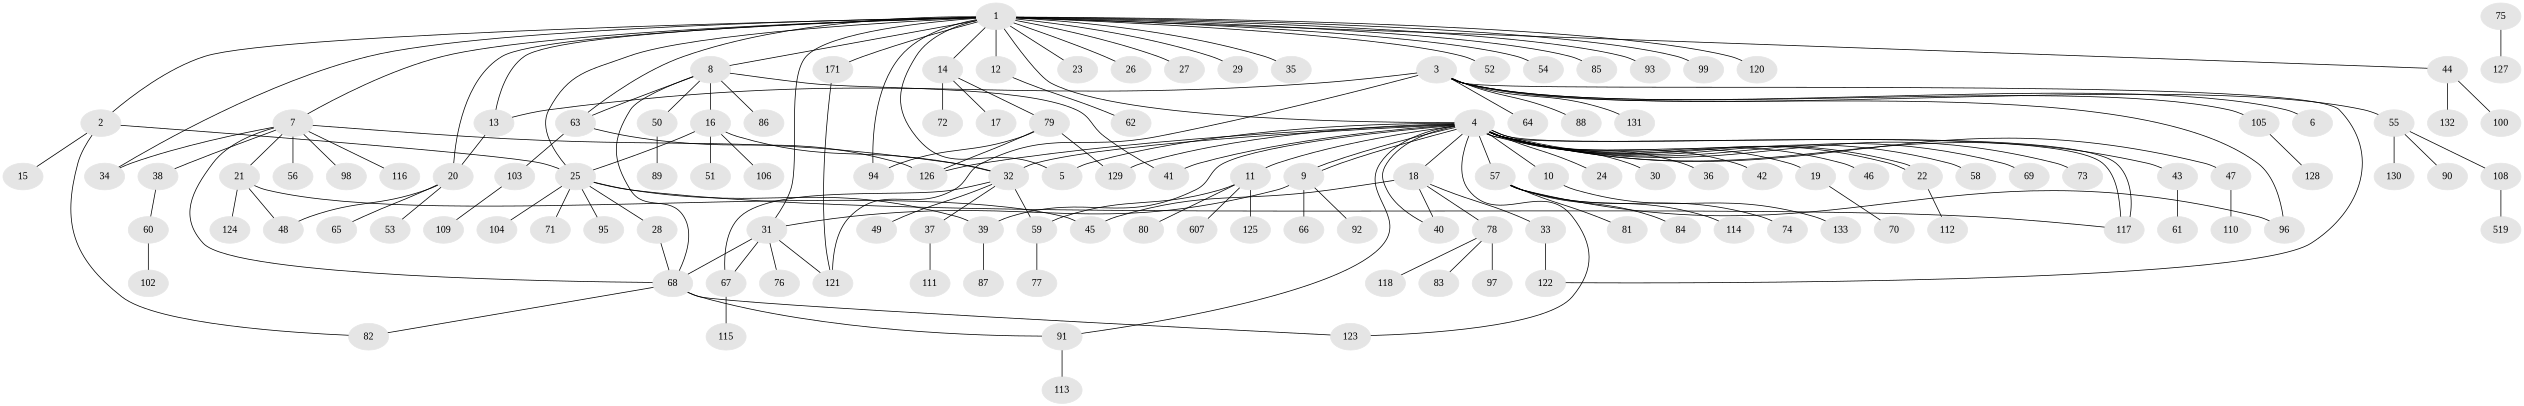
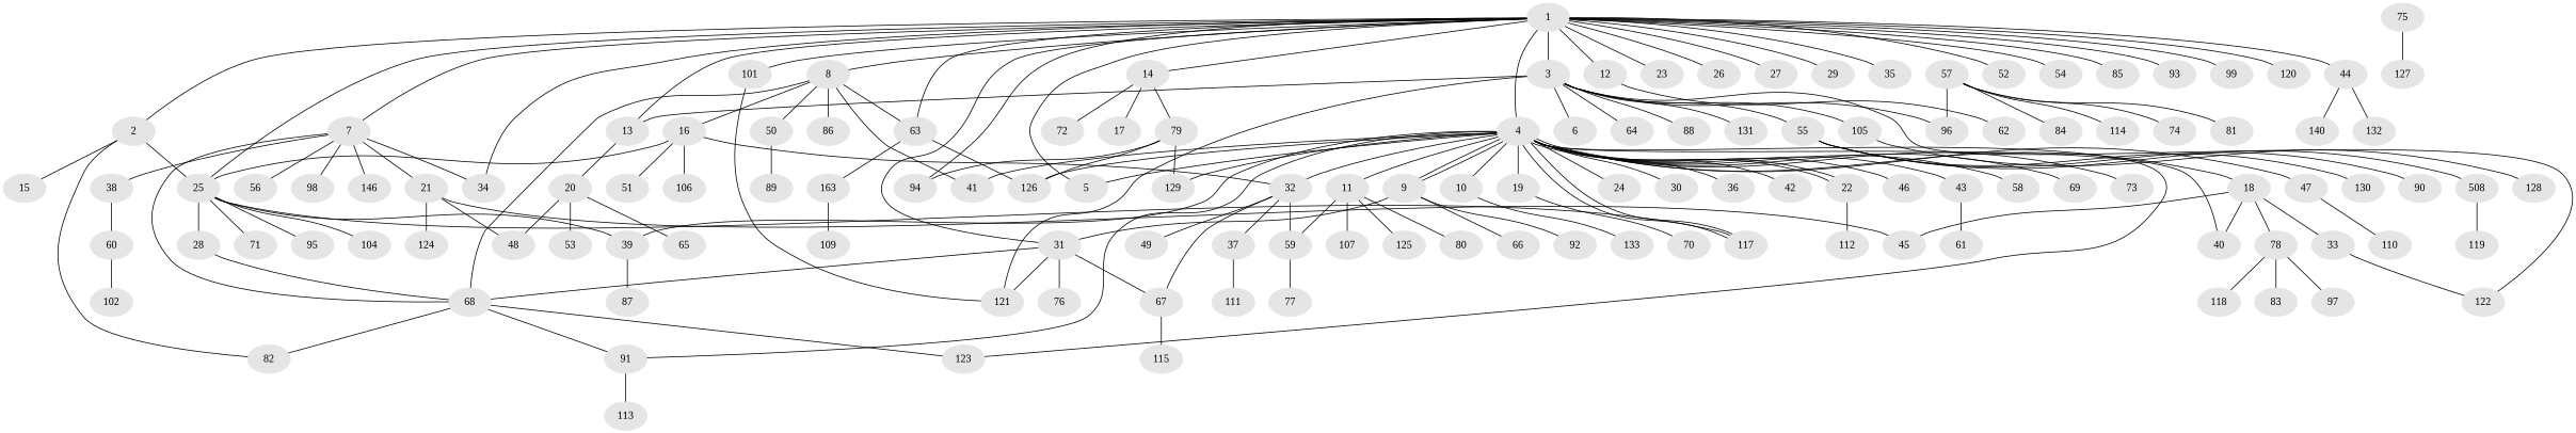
  graph {
    fontname="Liberation Serif"
    node [color=gray90 fontname="Liberation Serif" style=filled]
    edge [fontname="Liberation Serif"]
    1
    2
    3
    4
    5
    7
    8
    12
    13
    14
    23
    25
    26
    27
    29
    31
    34
    35
    44
    52
    54
    63
    85
    93
    94
    99
-   101 [label=171]
+   101
    120
    15
    82
    6
    55
    64
    88
    96
    105
    121
    122
    131
    9
    10
    11
    18
    19
    22
    24
    30
    32
    36
    39
    41
    42
    43
    46
    47
    57
    58
    69
    73
    91
    117
    123
    126
    129
    40
    21
    38
    56
    68
    98
-   116
+   116 [label=146]
    16
    50
    86
    62
    20
    17
    72
    79
    28
    71
    95
    104
    67
    76
-   100
+   100 [label=140]
    132
-   103
+   103 [label=163]
    90
-   108
+   108 [label=508]
    130
    128
    66
    92
    133
    59
    80
-   107 [label=607]
+   107
    125
    33
    45
    78
    70
    112
    37
    49
    87
    61
    110
    74
    81
    84
    114
    75
    127
    113
    48
    124
    60
    51
    106
    89
    77
    53
    65
    83
    97
    118
    115
    111
    102
-   119 [label=519]
+   119
    109
    1 -- 2
-   1 -- 20
+   1 -- 3
    1 -- 4
    1 -- 5
    1 -- 7
    1 -- 8
    1 -- 12
    1 -- 13
    1 -- 14
    1 -- 23
    1 -- 25
    1 -- 26
    1 -- 27
    1 -- 29
    1 -- 31
    1 -- 34
    1 -- 35
    1 -- 44
    1 -- 52
    1 -- 54
    1 -- 63
    1 -- 85
    1 -- 93
    1 -- 94
    1 -- 99
    1 -- 101
    1 -- 120
    2 -- 25
    2 -- 15
    2 -- 82
    3 -- 13
    3 -- 6
    3 -- 55
    3 -- 64
    3 -- 88
    3 -- 96
    3 -- 105
    3 -- 121
    3 -- 122
    3 -- 131
    4 -- 5
    4 -- 9
    4 -- 9
    4 -- 10
    4 -- 11
    4 -- 18
    4 -- 19
    4 -- 22
    4 -- 22
    4 -- 24
    4 -- 30
    4 -- 32
    4 -- 36
    4 -- 39
    4 -- 41
    4 -- 42
    4 -- 43
    4 -- 46
    4 -- 47
-   4 -- 57
    4 -- 58
    4 -- 69
    4 -- 73
    4 -- 91
    4 -- 117
    4 -- 117
    4 -- 123
    4 -- 126
    4 -- 129
    4 -- 40
    7 -- 34
-   7 -- 32
    7 -- 21
    7 -- 38
    7 -- 56
    7 -- 68
    7 -- 98
    7 -- 116
    8 -- 63
    8 -- 41
    8 -- 68
    8 -- 16
    8 -- 50
    8 -- 86
    12 -- 62
    13 -- 20
    14 -- 17
    14 -- 72
    14 -- 79
    25 -- 39
    25 -- 117
    25 -- 28
    25 -- 71
    25 -- 95
    25 -- 104
    31 -- 121
    31 -- 68
    31 -- 67
    31 -- 76
    44 -- 100
    44 -- 132
    63 -- 126
    63 -- 103
    101 -- 121
    55 -- 90
    55 -- 108
    55 -- 130
    105 -- 128
    9 -- 31
    9 -- 66
    9 -- 92
    10 -- 133
    11 -- 59
    11 -- 80
    11 -- 107
    11 -- 125
    18 -- 40
    18 -- 33
    18 -- 45
    18 -- 78
    19 -- 70
    22 -- 112
    32 -- 67
    32 -- 59
    32 -- 37
    32 -- 49
    39 -- 87
    43 -- 61
    47 -- 110
    57 -- 96
    57 -- 74
    57 -- 81
    57 -- 84
    57 -- 114
    91 -- 113
    21 -- 45
    21 -- 48
    21 -- 124
    38 -- 60
    68 -- 82
    68 -- 91
    68 -- 123
    16 -- 25
    16 -- 32
    16 -- 51
    16 -- 106
    50 -- 89
    20 -- 48
    20 -- 53
    20 -- 65
    79 -- 94
    79 -- 126
    79 -- 129
    28 -- 68
    67 -- 115
    103 -- 109
    108 -- 119
    59 -- 77
    33 -- 122
    78 -- 83
    78 -- 97
    78 -- 118
    37 -- 111
    75 -- 127
    60 -- 102
  }
